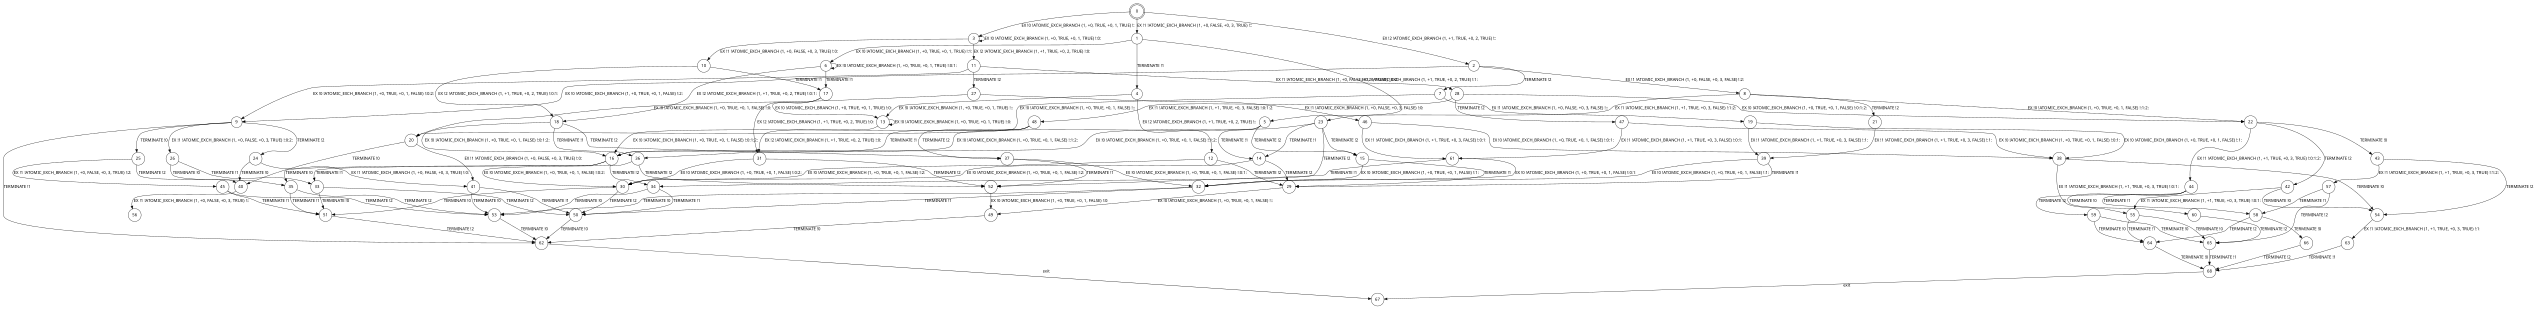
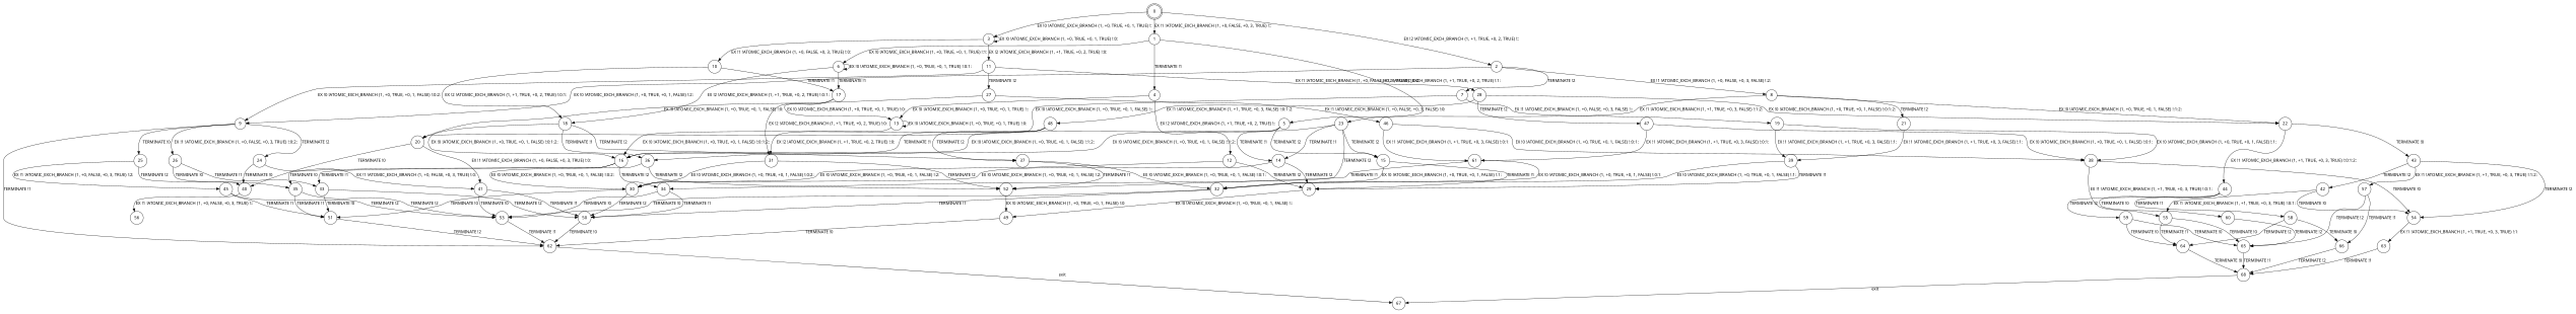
  digraph {
    fontname="Noto Sans"
    node [fontname="Noto Sans" shape=circle]
    edge [fontname="Noto Sans"]
    0 [peripheries=2]
    1
    2
    3
    4
    5
    6
    7
    8
    9
    10
    11
    12
    13
    14
    15
    16
    17
    18
    19
    20
    21
    22
    23
    24
    25
    26
    62
    27
    28
    29
    30
    31
    32
    33
    34
    35
    36
    37
    38
    39
    40
    41
    42
    43
    44
    45
    46
    47
    48
    49
    50
    51
    52
    53
    54
    55
    56
    57
    58
    59
    60
    61
    63
    64
    65
    66
    67
    68
    0 -> 1 [label="EX !1 !ATOMIC_EXCH_BRANCH (1, +0, FALSE, +0, 3, TRUE) !::"]
    0 -> 2 [label="EX !2 !ATOMIC_EXCH_BRANCH (1, +1, TRUE, +0, 2, TRUE) !::"]
    0 -> 3 [label="EX !0 !ATOMIC_EXCH_BRANCH (1, +0, TRUE, +0, 1, TRUE) !::"]
    1 -> 4 [label="TERMINATE !1"]
    1 -> 5 [label="EX !2 !ATOMIC_EXCH_BRANCH (1, +1, TRUE, +0, 2, TRUE) !:1:"]
    1 -> 6 [label="EX !0 !ATOMIC_EXCH_BRANCH (1, +0, TRUE, +0, 1, TRUE) !:1:"]
    2 -> 7 [label="TERMINATE !2"]
    2 -> 8 [label="EX !1 !ATOMIC_EXCH_BRANCH (1, +0, FALSE, +0, 3, FALSE) !:2:"]
    2 -> 9 [label="EX !0 !ATOMIC_EXCH_BRANCH (1, +0, TRUE, +0, 1, FALSE) !:2:"]
    3 -> 3 [label="EX !0 !ATOMIC_EXCH_BRANCH (1, +0, TRUE, +0, 1, TRUE) !:0:"]
    3 -> 10 [label="EX !1 !ATOMIC_EXCH_BRANCH (1, +0, FALSE, +0, 3, TRUE) !:0:"]
    3 -> 11 [label="EX !2 !ATOMIC_EXCH_BRANCH (1, +1, TRUE, +0, 2, TRUE) !:0:"]
    4 -> 12 [label="EX !2 !ATOMIC_EXCH_BRANCH (1, +1, TRUE, +0, 2, TRUE) !::"]
    4 -> 13 [label="EX !0 !ATOMIC_EXCH_BRANCH (1, +0, TRUE, +0, 1, TRUE) !::"]
    5 -> 14 [label="TERMINATE !1"]
    5 -> 15 [label="TERMINATE !2"]
    5 -> 16 [label="EX !0 !ATOMIC_EXCH_BRANCH (1, +0, TRUE, +0, 1, FALSE) !:1:2:"]
    6 -> 6 [label="EX !0 !ATOMIC_EXCH_BRANCH (1, +0, TRUE, +0, 1, TRUE) !:0:1:"]
    6 -> 17 [label="TERMINATE !1"]
    6 -> 18 [label="EX !2 !ATOMIC_EXCH_BRANCH (1, +1, TRUE, +0, 2, TRUE) !:0:1:"]
    7 -> 19 [label="EX !1 !ATOMIC_EXCH_BRANCH (1, +0, FALSE, +0, 3, FALSE) !::"]
    7 -> 20 [label="EX !0 !ATOMIC_EXCH_BRANCH (1, +0, TRUE, +0, 1, FALSE) !::"]
    8 -> 21 [label="TERMINATE !2"]
    8 -> 22 [label="EX !0 !ATOMIC_EXCH_BRANCH (1, +0, TRUE, +0, 1, FALSE) !:1:2:"]
    8 -> 23 [label="EX !1 !ATOMIC_EXCH_BRANCH (1, +1, TRUE, +0, 3, FALSE) !:1:2:"]
    9 -> 24 [label="TERMINATE !2"]
    9 -> 25 [label="TERMINATE !0"]
    9 -> 26 [label="EX !1 !ATOMIC_EXCH_BRANCH (1, +0, FALSE, +0, 3, TRUE) !:0:2:"]
    9 -> 62 [label="TERMINATE !1"]
    10 -> 17 [label="TERMINATE !1"]
    10 -> 18 [label="EX !2 !ATOMIC_EXCH_BRANCH (1, +1, TRUE, +0, 2, TRUE) !:0:1:"]
    11 -> 9 [label="EX !0 !ATOMIC_EXCH_BRANCH (1, +0, TRUE, +0, 1, FALSE) !:0:2:"]
    11 -> 27 [label="TERMINATE !2"]
    11 -> 28 [label="EX !1 !ATOMIC_EXCH_BRANCH (1, +0, FALSE, +0, 3, FALSE) !:0:2:"]
    12 -> 29 [label="TERMINATE !2"]
    12 -> 30 [label="EX !0 !ATOMIC_EXCH_BRANCH (1, +0, TRUE, +0, 1, FALSE) !:2:"]
    13 -> 13 [label="EX !0 !ATOMIC_EXCH_BRANCH (1, +0, TRUE, +0, 1, TRUE) !:0:"]
    13 -> 31 [label="EX !2 !ATOMIC_EXCH_BRANCH (1, +1, TRUE, +0, 2, TRUE) !:0:"]
    14 -> 29 [label="TERMINATE !2"]
    14 -> 30 [label="EX !0 !ATOMIC_EXCH_BRANCH (1, +0, TRUE, +0, 1, FALSE) !:2:"]
    15 -> 29 [label="TERMINATE !1"]
    15 -> 32 [label="EX !0 !ATOMIC_EXCH_BRANCH (1, +0, TRUE, +0, 1, FALSE) !:1:"]
    16 -> 33 [label="TERMINATE !1"]
    16 -> 34 [label="TERMINATE !2"]
    16 -> 35 [label="TERMINATE !0"]
    17 -> 13 [label="EX !0 !ATOMIC_EXCH_BRANCH (1, +0, TRUE, +0, 1, TRUE) !:0:"]
    17 -> 31 [label="EX !2 !ATOMIC_EXCH_BRANCH (1, +1, TRUE, +0, 2, TRUE) !:0:"]
    18 -> 16 [label="EX !0 !ATOMIC_EXCH_BRANCH (1, +0, TRUE, +0, 1, FALSE) !:0:1:2:"]
    18 -> 36 [label="TERMINATE !1"]
    18 -> 37 [label="TERMINATE !2"]
    19 -> 38 [label="EX !0 !ATOMIC_EXCH_BRANCH (1, +0, TRUE, +0, 1, FALSE) !:1:"]
    19 -> 39 [label="EX !1 !ATOMIC_EXCH_BRANCH (1, +1, TRUE, +0, 3, FALSE) !:1:"]
    20 -> 40 [label="TERMINATE !0"]
    20 -> 41 [label="EX !1 !ATOMIC_EXCH_BRANCH (1, +0, FALSE, +0, 3, TRUE) !:0:"]
    21 -> 39 [label="EX !1 !ATOMIC_EXCH_BRANCH (1, +1, TRUE, +0, 3, FALSE) !:1:"]
-   22 -> 42 [label="TERMINATE !2"]
+   43 -> 42 [label="TERMINATE !2"]
    22 -> 43 [label="TERMINATE !0"]
    22 -> 44 [label="EX !1 !ATOMIC_EXCH_BRANCH (1, +1, TRUE, +0, 3, TRUE) !:0:1:2:"]
    23 -> 14 [label="TERMINATE !1"]
    23 -> 15 [label="TERMINATE !2"]
    23 -> 16 [label="EX !0 !ATOMIC_EXCH_BRANCH (1, +0, TRUE, +0, 1, FALSE) !:1:2:"]
    23 -> 34 [label="TERMINATE !2"]
    24 -> 40 [label="TERMINATE !0"]
    24 -> 41 [label="EX !1 !ATOMIC_EXCH_BRANCH (1, +0, FALSE, +0, 3, TRUE) !:0:"]
    25 -> 40 [label="TERMINATE !2"]
    25 -> 45 [label="EX !1 !ATOMIC_EXCH_BRANCH (1, +0, FALSE, +0, 3, TRUE) !:2:"]
    26 -> 33 [label="TERMINATE !1"]
    26 -> 35 [label="TERMINATE !0"]
    62 -> 67 [label=exit]
    27 -> 20 [label="EX !0 !ATOMIC_EXCH_BRANCH (1, +0, TRUE, +0, 1, FALSE) !:0:"]
    27 -> 46 [label="EX !1 !ATOMIC_EXCH_BRANCH (1, +0, FALSE, +0, 3, FALSE) !:0:"]
    28 -> 22 [label="EX !0 !ATOMIC_EXCH_BRANCH (1, +0, TRUE, +0, 1, FALSE) !:0:1:2:"]
    28 -> 47 [label="TERMINATE !2"]
    28 -> 48 [label="EX !1 !ATOMIC_EXCH_BRANCH (1, +1, TRUE, +0, 3, FALSE) !:0:1:2:"]
    29 -> 49 [label="EX !0 !ATOMIC_EXCH_BRANCH (1, +0, TRUE, +0, 1, FALSE) !::"]
    30 -> 50 [label="TERMINATE !2"]
    30 -> 51 [label="TERMINATE !0"]
    31 -> 30 [label="EX !0 !ATOMIC_EXCH_BRANCH (1, +0, TRUE, +0, 1, FALSE) !:0:2:"]
    31 -> 52 [label="TERMINATE !2"]
    32 -> 50 [label="TERMINATE !1"]
    32 -> 53 [label="TERMINATE !0"]
    33 -> 50 [label="TERMINATE !2"]
    33 -> 51 [label="TERMINATE !0"]
    34 -> 50 [label="TERMINATE !1"]
    34 -> 53 [label="TERMINATE !0"]
    35 -> 51 [label="TERMINATE !1"]
    35 -> 53 [label="TERMINATE !2"]
    36 -> 30 [label="EX !0 !ATOMIC_EXCH_BRANCH (1, +0, TRUE, +0, 1, FALSE) !:0:2:"]
    36 -> 52 [label="TERMINATE !2"]
    37 -> 32 [label="EX !0 !ATOMIC_EXCH_BRANCH (1, +0, TRUE, +0, 1, FALSE) !:0:1:"]
    37 -> 52 [label="TERMINATE !1"]
    38 -> 54 [label="TERMINATE !0"]
    38 -> 55 [label="EX !1 !ATOMIC_EXCH_BRANCH (1, +1, TRUE, +0, 3, TRUE) !:0:1:"]
    39 -> 29 [label="TERMINATE !1"]
    39 -> 32 [label="EX !0 !ATOMIC_EXCH_BRANCH (1, +0, TRUE, +0, 1, FALSE) !:1:"]
    40 -> 56 [label="EX !1 !ATOMIC_EXCH_BRANCH (1, +0, FALSE, +0, 3, TRUE) !::"]
    41 -> 50 [label="TERMINATE !1"]
    41 -> 53 [label="TERMINATE !0"]
    42 -> 54 [label="TERMINATE !0"]
    42 -> 55 [label="EX !1 !ATOMIC_EXCH_BRANCH (1, +1, TRUE, +0, 3, TRUE) !:0:1:"]
    43 -> 54 [label="TERMINATE !2"]
    43 -> 57 [label="EX !1 !ATOMIC_EXCH_BRANCH (1, +1, TRUE, +0, 3, TRUE) !:1:2:"]
    44 -> 58 [label="TERMINATE !1"]
    44 -> 59 [label="TERMINATE !2"]
    44 -> 60 [label="TERMINATE !0"]
    45 -> 51 [label="TERMINATE !1"]
    45 -> 53 [label="TERMINATE !2"]
    46 -> 38 [label="EX !0 !ATOMIC_EXCH_BRANCH (1, +0, TRUE, +0, 1, FALSE) !:0:1:"]
    46 -> 61 [label="EX !1 !ATOMIC_EXCH_BRANCH (1, +1, TRUE, +0, 3, FALSE) !:0:1:"]
    47 -> 38 [label="EX !0 !ATOMIC_EXCH_BRANCH (1, +0, TRUE, +0, 1, FALSE) !:0:1:"]
    47 -> 61 [label="EX !1 !ATOMIC_EXCH_BRANCH (1, +1, TRUE, +0, 3, FALSE) !:0:1:"]
    48 -> 16 [label="EX !0 !ATOMIC_EXCH_BRANCH (1, +0, TRUE, +0, 1, FALSE) !:0:1:2:"]
    48 -> 36 [label="TERMINATE !1"]
    48 -> 37 [label="TERMINATE !2"]
    49 -> 62 [label="TERMINATE !0"]
    50 -> 62 [label="TERMINATE !0"]
    51 -> 62 [label="TERMINATE !2"]
    52 -> 49 [label="EX !0 !ATOMIC_EXCH_BRANCH (1, +0, TRUE, +0, 1, FALSE) !:0:"]
-   53 -> 62 [label="TERMINATE !0"]
+   53 -> 62 [label="TERMINATE !1"]
    54 -> 63 [label="EX !1 !ATOMIC_EXCH_BRANCH (1, +1, TRUE, +0, 3, TRUE) !:1:"]
    55 -> 64 [label="TERMINATE !1"]
    55 -> 65 [label="TERMINATE !0"]
    57 -> 65 [label="TERMINATE !2"]
-   57 -> 58 [label="TERMINATE !1"]
+   57 -> 66 [label="TERMINATE !1"]
    58 -> 64 [label="TERMINATE !2"]
    58 -> 66 [label="TERMINATE !0"]
    59 -> 64 [label="TERMINATE !0"]
    59 -> 65 [label="TERMINATE !0"]
    60 -> 65 [label="TERMINATE !2"]
    61 -> 32 [label="EX !0 !ATOMIC_EXCH_BRANCH (1, +0, TRUE, +0, 1, FALSE) !:0:1:"]
    61 -> 52 [label="TERMINATE !1"]
    63 -> 68 [label="TERMINATE !1"]
    64 -> 68 [label="TERMINATE !0"]
    65 -> 68 [label="TERMINATE !1"]
    66 -> 68 [label="TERMINATE !2"]
    68 -> 67 [label=exit]
  }
